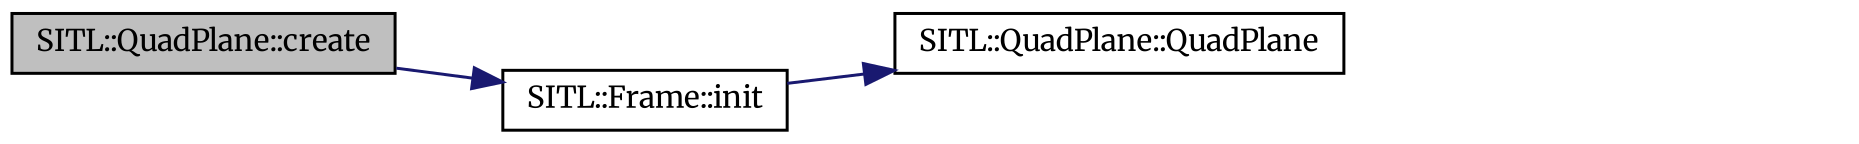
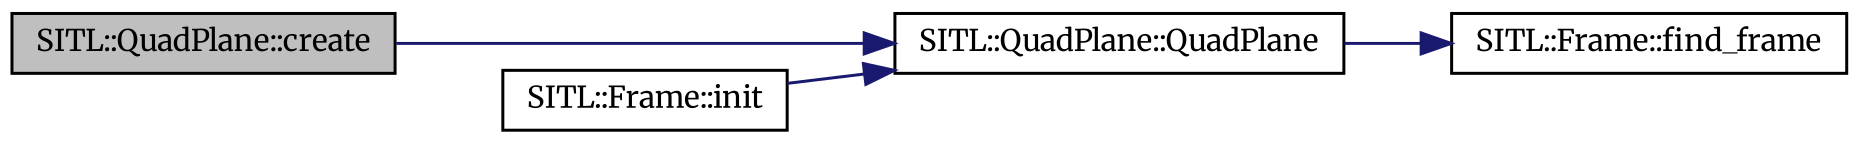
  digraph {
    fontname=Merriweather
    rankdir=LR
    node [color=black fillcolor=white fontname=Merriweather fontsize=10 shape=record style=filled]
    edge [color=midnightblue fontname=Merriweather fontsize=10 labelfontname=Helvetica labelfontsize=10 style=solid]
    n1 [fillcolor=grey75 fontcolor=black height=0.2 label="SITL::QuadPlane::create" width=0.4]
    n2 [height=0.2 label="SITL::QuadPlane::QuadPlane" width=0.4]
+   n3 [height=0.2 label="SITL::Frame::find_frame" width=0.4]
    n4 [height=0.2 label="SITL::Frame::init" width=0.4]
-   n1 -> n4
+   n1 -> n2
+   n2 -> n3
    n4 -> n2
  }
